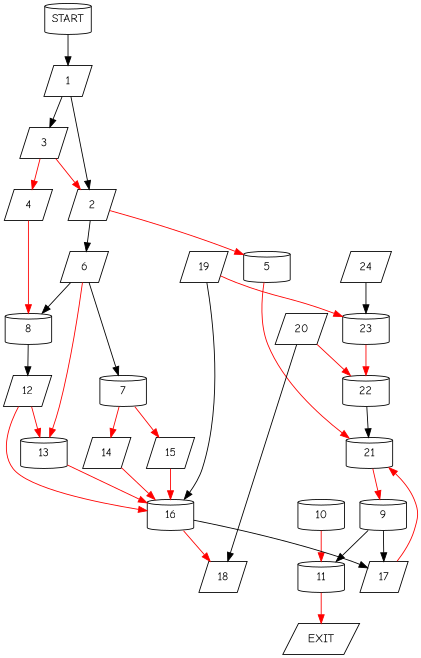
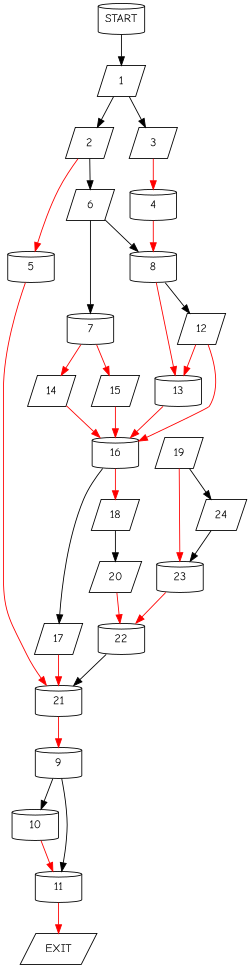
  digraph {
    fontname="Comic Neue"
    node [fontname="Comic Neue" shape=cylinder]
    edge [color=red fontname="Comic Neue"]
    n1 [label=START]
    1 [shape=parallelogram]
    2 [shape=parallelogram]
    3 [shape=parallelogram]
    n5 [label=EXIT shape=parallelogram]
    5
    6 [shape=parallelogram]
-   4 [shape=parallelogram]
+   4
    21
    7
    8
    9
    10
    11
    14 [shape=parallelogram]
    15 [shape=parallelogram]
    12 [shape=parallelogram]
    13
    16
    17 [shape=parallelogram]
    18 [shape=parallelogram]
    20 [shape=parallelogram]
    19 [shape=parallelogram]
    23
    24 [shape=parallelogram]
    22
    n1 -> 1 [color=black]
    1 -> 2 [color=black]
    1 -> 3 [color=black]
    2 -> 5
    2 -> 6 [color=black]
-   3 -> 2
    3 -> 4
    5 -> 21
    6 -> 7 [color=black]
    6 -> 8 [color=black]
    4 -> 8
    21 -> 9
    7 -> 14
    7 -> 15
    8 -> 12 [color=black]
-   6 -> 13
-   9 -> 17 [color=black]
+   8 -> 13
+   9 -> 10 [color=black]
    9 -> 11 [color=black]
    10 -> 11
    11 -> n5
    14 -> 16
    15 -> 16
    12 -> 13
    12 -> 16
    13 -> 16
    16 -> 17 [color=black]
    16 -> 18
    17 -> 21
-   20 -> 18 [color=black]
+   18 -> 20 [color=black]
    20 -> 22
    19 -> 23
-   19 -> 16 [color=black]
+   19 -> 24 [color=black]
    23 -> 22
    24 -> 23 [color=black]
    22 -> 21 [color=black]
  }
